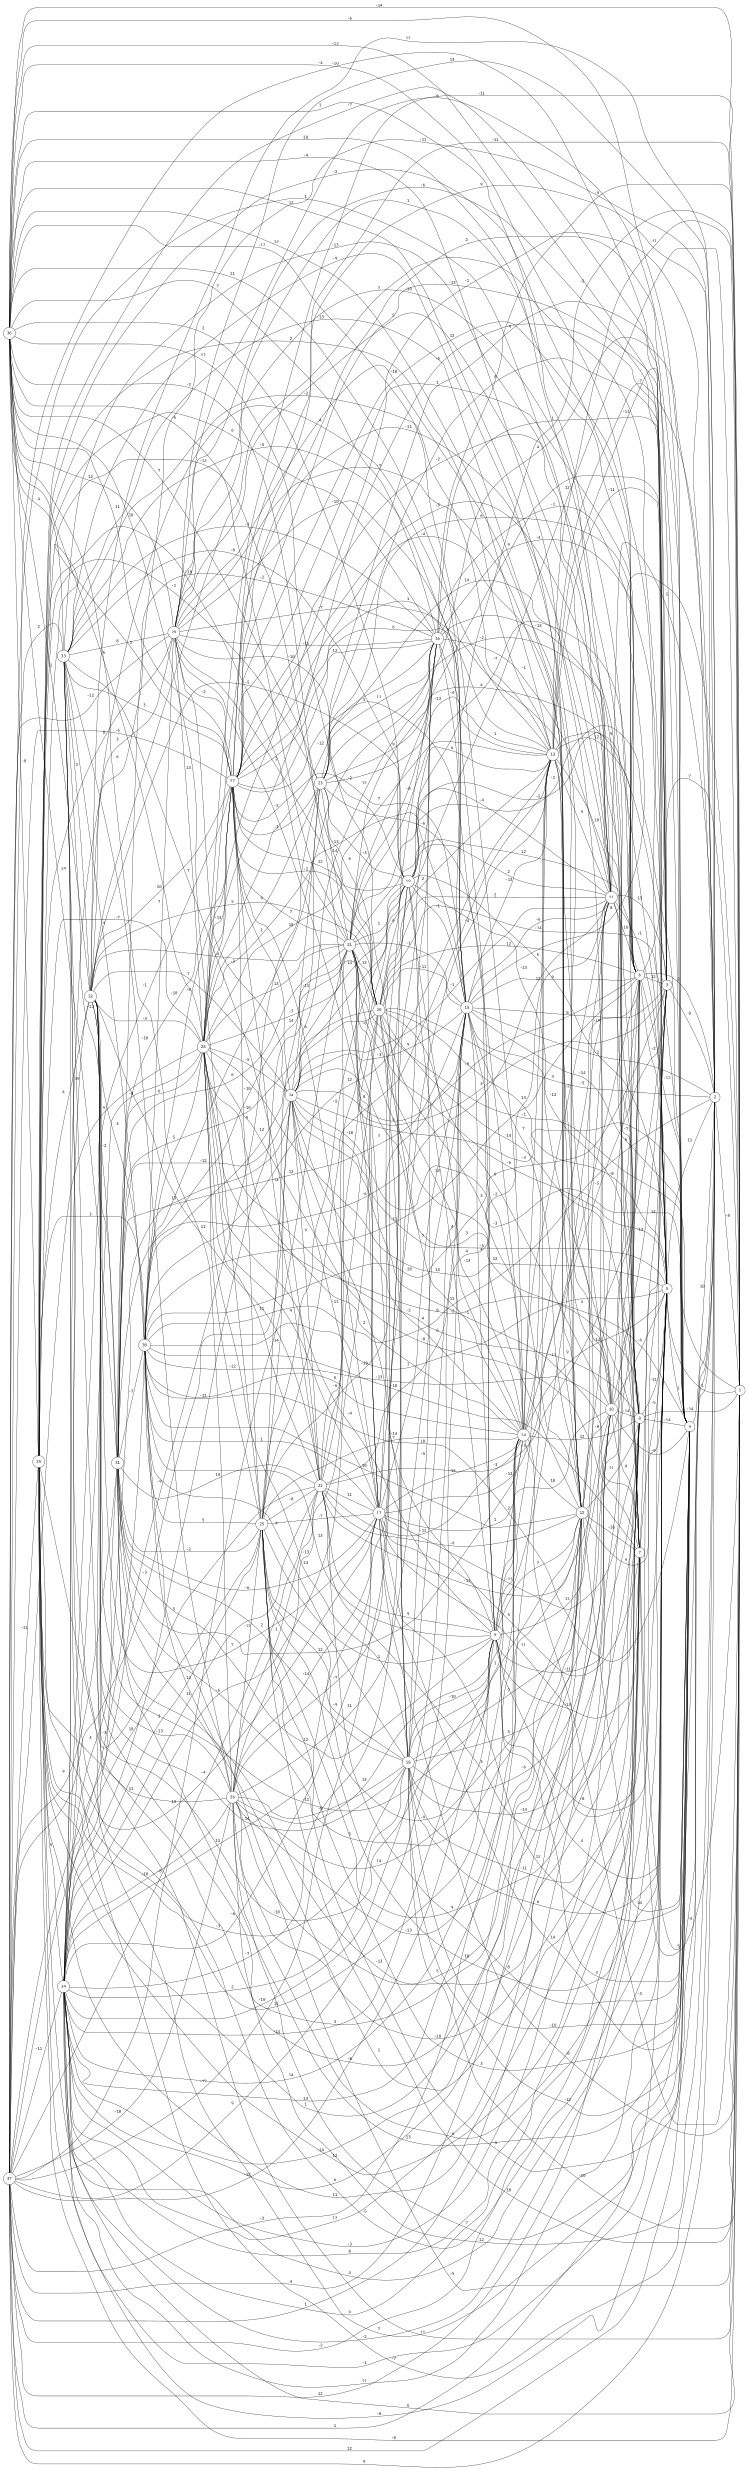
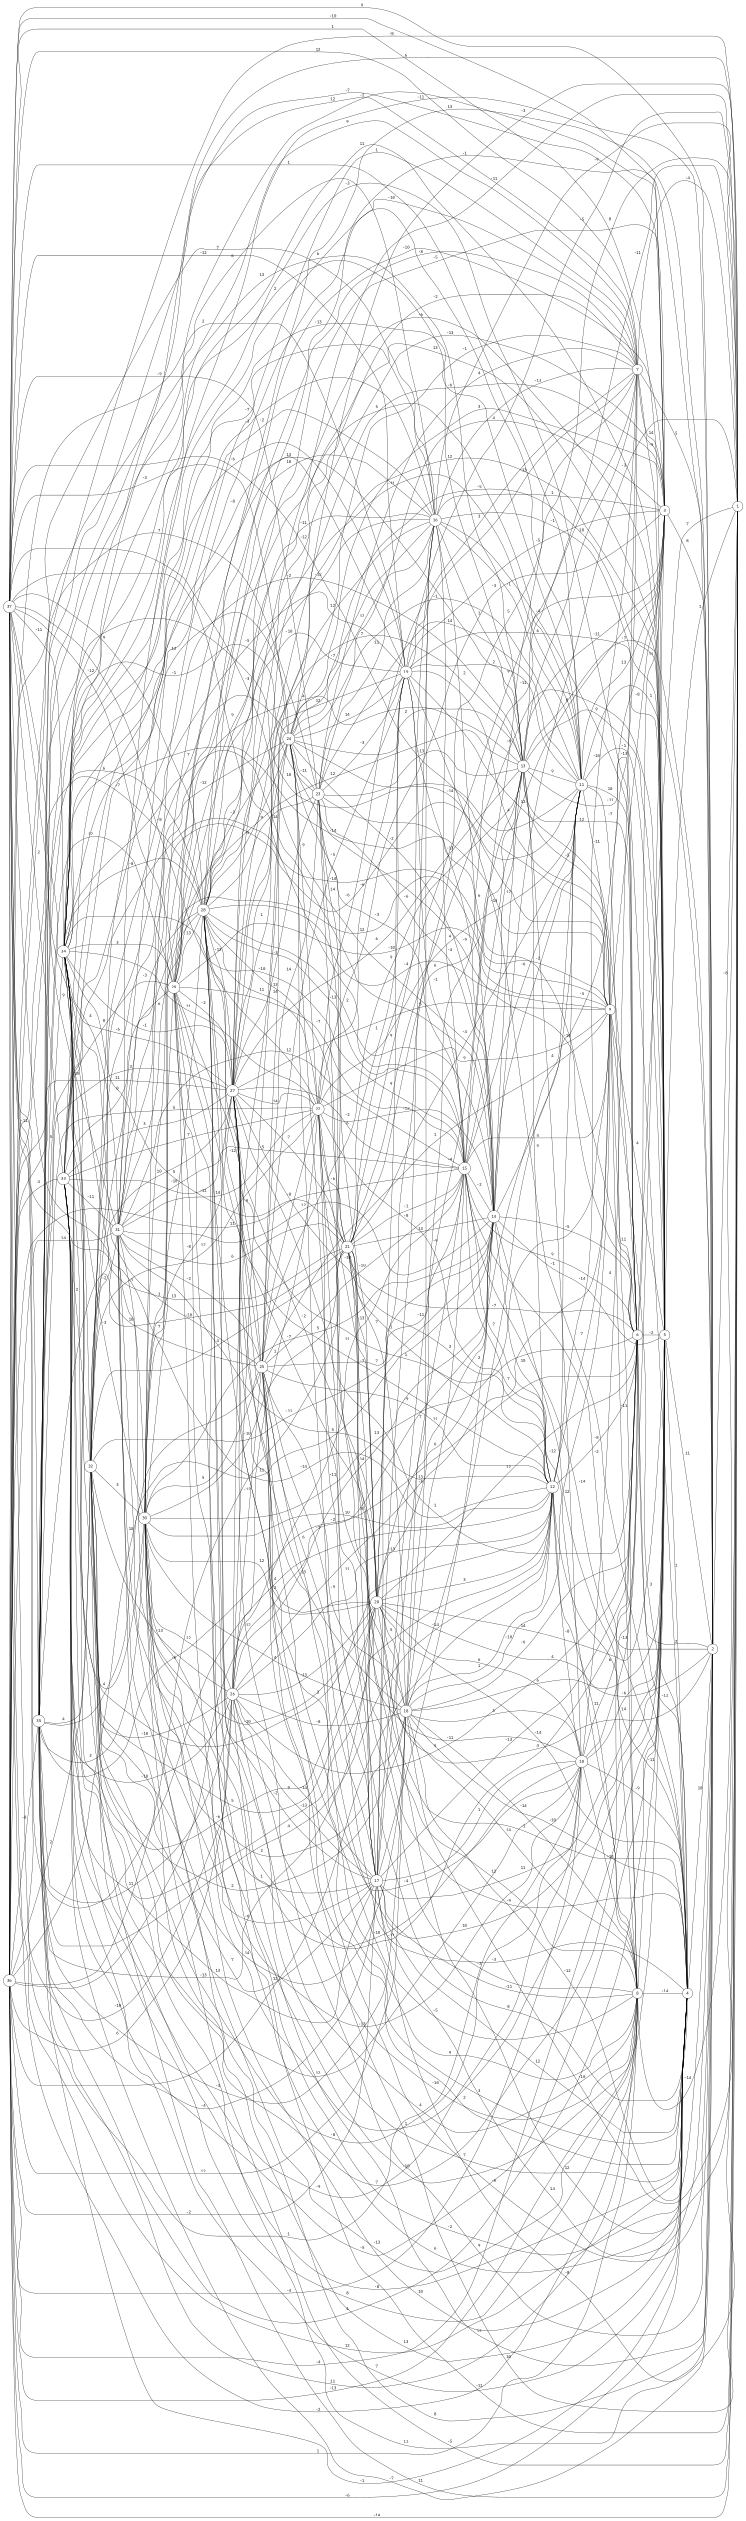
  graph {
    fontname="IBM Plex Mono"
    rankdir=LR
    node [fontname="IBM Plex Mono" shape=circle]
    edge [fontname="IBM Plex Mono"]
    37
    2
    3
    4
    5
    7
    8
    9
    10
    11
    12
    14
    15
    19
    21
    22
    23
    24
    25
    26
    27
    28
    29
    31
    33
    34
    35
    1
    6
    13
    16
    17
    18
    20
    30
    32
    36
    37 -- 2 [label=9]
    37 -- 3 [label=-10]
    37 -- 4 [label=12]
    37 -- 5 [label=1]
    37 -- 7 [label=12]
    37 -- 8 [label=-2]
    37 -- 9 [label=-12]
    37 -- 10 [label=1]
    37 -- 11 [label=1]
    37 -- 12 [label=4]
    37 -- 14 [label=-3]
    37 -- 15 [label=9]
    37 -- 19 [label=-12]
    37 -- 21 [label=13]
    37 -- 22 [label=-8]
    37 -- 23 [label=-9]
    37 -- 24 [label=-3]
    37 -- 25 [label=10]
    37 -- 26 [label=-10]
    37 -- 27 [label=-6]
    37 -- 28 [label=9]
    37 -- 29 [label=-12]
    37 -- 31 [label=9]
    37 -- 33 [label=2]
    37 -- 34 [label=-11]
    37 -- 35 [label=-11]
    2 -- 1 [label=-8]
    3 -- 2 [label=8]
    4 -- 2 [label=10]
    5 -- 2 [label=11]
    5 -- 4 [label=1]
    5 -- 1 [label=1]
    7 -- 2 [label=5]
    7 -- 3 [label=14]
    7 -- 5 [label=-5]
    7 -- 1 [label=-4]
    8 -- 4 [label=-14]
    8 -- 5 [label=-11]
    8 -- 1 [label=-14]
    9 -- 3 [label=-8]
    9 -- 4 [label=3]
    9 -- 5 [label=4]
    9 -- 7 [label=-13]
    9 -- 8 [label=-11]
    9 -- 6 [label=11]
    10 -- 3 [label=-13]
    10 -- 4 [label=-9]
    10 -- 5 [label=-6]
    10 -- 7 [label=4]
    10 -- 8 [label=-14]
    10 -- 6 [label=6]
    11 -- 2 [label=1]
    11 -- 3 [label=13]
    11 -- 5 [label=-1]
    11 -- 8 [label=-7]
    11 -- 9 [label=-11]
    11 -- 6 [label=10]
    12 -- 4 [label=14]
-   12 -- 5 [label=9]
    12 -- 7 [label=-10]
    12 -- 8 [label=11]
    12 -- 9 [label=7]
    12 -- 10 [label=-8]
    12 -- 11 [label=-14]
    12 -- 6 [label=-8]
    14 -- 3 [label=-5]
    14 -- 5 [label=-14]
    14 -- 8 [label=12]
    14 -- 11 [label=-2]
    14 -- 12 [label=10]
    14 -- 1 [label=-3]
    14 -- 6 [label=-5]
    14 -- 13 [label=12]
    15 -- 2 [label=-2]
    15 -- 3 [label=8]
    15 -- 4 [label=-14]
    15 -- 8 [label=-12]
    15 -- 9 [label=4]
    15 -- 11 [label=-6]
    15 -- 12 [label=7]
    15 -- 14 [label=-2]
    15 -- 1 [label=8]
    15 -- 6 [label=9]
    15 -- 13 [label=-13]
    19 -- 3 [label=-5]
    19 -- 4 [label=-1]
    19 -- 5 [label=6]
    19 -- 7 [label=-13]
    19 -- 9 [label=4]
    19 -- 11 [label=2]
    19 -- 14 [label=-13]
    19 -- 15 [label=-1]
    19 -- 1 [label=-5]
    19 -- 6 [label=12]
    21 -- 2 [label=4]
    21 -- 3 [label=9]
    21 -- 4 [label=-1]
    21 -- 5 [label=-6]
    21 -- 8 [label=12]
    21 -- 11 [label=-4]
    21 -- 12 [label=3]
    21 -- 14 [label=13]
    21 -- 15 [label=-1]
    21 -- 19 [label=1]
    21 -- 6 [label=-7]
    21 -- 13 [label=6]
    21 -- 16 [label=9]
    21 -- 17 [label=8]
    21 -- 18 [label=7]
    21 -- 20 [label=13]
    22 -- 3 [label=-3]
    22 -- 4 [label=8]
    22 -- 7 [label=3]
    22 -- 9 [label=9]
    22 -- 10 [label=-11]
    22 -- 11 [label=4]
    22 -- 12 [label=-9]
    22 -- 14 [label=-12]
    22 -- 19 [label=-6]
    22 -- 21 [label=-6]
    22 -- 17 [label=11]
    22 -- 20 [label=-10]
    23 -- 3 [label=4]
    23 -- 4 [label=-9]
    23 -- 7 [label=4]
    23 -- 8 [label=-2]
    23 -- 11 [label=14]
    23 -- 14 [label=-6]
    23 -- 19 [label=-3]
    23 -- 21 [label=14]
    23 -- 6 [label=6]
    23 -- 13 [label=-13]
    23 -- 16 [label=11]
    23 -- 20 [label=6]
    24 -- 3 [label=3]
    24 -- 4 [label=-3]
    24 -- 5 [label=-5]
    24 -- 7 [label=-1]
    24 -- 9 [label=-14]
    24 -- 11 [label=-1]
    24 -- 14 [label=-2]
    24 -- 15 [label=-3]
    24 -- 19 [label=14]
    24 -- 22 [label=9]
    24 -- 23 [label=-11]
    24 -- 1 [label=-3]
    24 -- 6 [label=-9]
    24 -- 13 [label=2]
    24 -- 16 [label=12]
    24 -- 17 [label=-11]
    25 -- 2 [label=-6]
    25 -- 4 [label=3]
    25 -- 5 [label=10]
    25 -- 8 [label=9]
    25 -- 9 [label=1]
    25 -- 12 [label=-9]
    25 -- 14 [label=7]
    25 -- 15 [label=-10]
    25 -- 19 [label=-5]
    25 -- 22 [label=-8]
    25 -- 23 [label=14]
    25 -- 24 [label=14]
    25 -- 1 [label=10]
    25 -- 13 [label=9]
    25 -- 17 [label=-7]
    25 -- 18 [label=-9]
    26 -- 2 [label=12]
    26 -- 3 [label=-6]
    26 -- 4 [label=7]
    26 -- 8 [label=-10]
    26 -- 9 [label=13]
    26 -- 12 [label=-13]
    26 -- 14 [label=14]
    26 -- 15 [label=11]
    26 -- 22 [label=1]
    26 -- 25 [label=-12]
    26 -- 6 [label=5]
    26 -- 16 [label=-7]
    26 -- 17 [label=-14]
    26 -- 18 [label=-8]
    26 -- 20 [label=-13]
    27 -- 2 [label=9]
    27 -- 3 [label=-13]
    27 -- 4 [label=2]
    27 -- 5 [label=12]
    27 -- 7 [label=-2]
    27 -- 8 [label=-5]
    27 -- 9 [label=5]
    27 -- 10 [label=-4]
    27 -- 12 [label=1]
    27 -- 15 [label=-2]
    27 -- 19 [label=12]
    27 -- 21 [label=7]
    27 -- 22 [label=14]
    27 -- 23 [label=-3]
    27 -- 24 [label=1]
    27 -- 25 [label=9]
    27 -- 1 [label=-11]
    27 -- 6 [label=1]
    27 -- 13 [label=6]
    27 -- 16 [label=12]
    27 -- 17 [label=6]
    27 -- 20 [label=-2]
    28 -- 2 [label=-1]
    28 -- 3 [label=-5]
    28 -- 4 [label=-2]
    28 -- 5 [label=13]
    28 -- 7 [label=-8]
    28 -- 8 [label=4]
    28 -- 9 [label=-4]
    28 -- 11 [label=-11]
    28 -- 14 [label=2]
    28 -- 15 [label=-13]
    28 -- 21 [label=13]
    28 -- 22 [label=11]
    28 -- 23 [label=9]
    28 -- 24 [label=-5]
    28 -- 25 [label=-12]
    28 -- 27 [label=-13]
    28 -- 1 [label=-11]
    28 -- 13 [label=7]
    28 -- 16 [label=-12]
    28 -- 17 [label=9]
    28 -- 18 [label=13]
    28 -- 20 [label=-7]
    29 -- 2 [label=13]
    29 -- 4 [label=6]
    29 -- 5 [label=-6]
    29 -- 8 [label=-10]
    29 -- 9 [label=-10]
    29 -- 10 [label=-10]
    29 -- 11 [label=5]
    29 -- 12 [label=-7]
    29 -- 15 [label=-7]
    29 -- 19 [label=-10]
    29 -- 24 [label=-3]
    29 -- 27 [label=-2]
    29 -- 28 [label=13]
    29 -- 6 [label=1]
    29 -- 16 [label=-11]
    29 -- 17 [label=-2]
    29 -- 20 [label=2]
    31 -- 2 [label=-11]
    31 -- 4 [label=13]
    31 -- 7 [label=1]
    31 -- 8 [label=-13]
    31 -- 9 [label=12]
    31 -- 11 [label=-6]
    31 -- 12 [label=5]
    31 -- 14 [label=12]
    31 -- 15 [label=12]
    31 -- 21 [label=6]
    31 -- 22 [label=14]
    31 -- 24 [label=-12]
    31 -- 25 [label=-2]
    31 -- 27 [label=-10]
    31 -- 28 [label=6]
    31 -- 17 [label=-6]
    31 -- 18 [label=2]
    31 -- 20 [label=-10]
    31 -- 30 [label=-7]
    33 -- 2 [label=-7]
    33 -- 4 [label=7]
    33 -- 5 [label=-5]
    33 -- 9 [label=-10]
    33 -- 10 [label=-9]
    33 -- 11 [label=-13]
    33 -- 12 [label=-13]
    33 -- 15 [label=-5]
    33 -- 19 [label=-8]
    33 -- 22 [label=7]
    33 -- 26 [label=-10]
    33 -- 27 [label=3]
    33 -- 29 [label=8]
    33 -- 31 [label=-11]
    33 -- 13 [label=-2]
    33 -- 16 [label=-3]
    33 -- 30 [label=4]
    33 -- 32 [label=2]
    34 -- 3 [label=-2]
    34 -- 4 [label=-8]
    34 -- 5 [label=11]
    34 -- 7 [label=9]
    34 -- 8 [label=8]
    34 -- 9 [label=-14]
    34 -- 10 [label=12]
    34 -- 11 [label=6]
    34 -- 12 [label=-14]
    34 -- 14 [label=14]
    34 -- 15 [label=-10]
    34 -- 19 [label=-6]
    34 -- 21 [label=-11]
    34 -- 22 [label=11]
    34 -- 24 [label=13]
    34 -- 25 [label=3]
    34 -- 26 [label=-10]
    34 -- 27 [label=-1]
    34 -- 28 [label=-8]
    34 -- 29 [label=3]
    34 -- 31 [label=4]
    34 -- 1 [label=6]
    34 -- 6 [label=-3]
    34 -- 13 [label=13]
    34 -- 16 [label=-7]
    34 -- 17 [label=13]
    34 -- 18 [label=2]
    34 -- 20 [label=-6]
    34 -- 30 [label=-3]
    34 -- 32 [label=10]
    35 -- 3 [label=-7]
    35 -- 4 [label=-1]
    35 -- 5 [label=4]
    35 -- 7 [label=12]
    35 -- 8 [label=11]
-   35 -- 12 [label=1]
+   35 -- 12 [label=4]
    35 -- 14 [label=11]
    35 -- 21 [label=-10]
    35 -- 22 [label=5]
    35 -- 23 [label=-1]
    35 -- 26 [label=11]
    35 -- 27 [label=2]
    35 -- 28 [label=-7]
    35 -- 29 [label=8]
    35 -- 34 [label=5]
    35 -- 1 [label=-8]
    35 -- 6 [label=-2]
    35 -- 13 [label=2]
    35 -- 16 [label=6]
    35 -- 17 [label=-4]
    35 -- 18 [label=-3]
    35 -- 20 [label=-13]
    35 -- 30 [label=3]
    35 -- 32 [label=4]
    6 -- 2 [label=2]
    6 -- 3 [label=11]
    6 -- 4 [label=-12]
    6 -- 5 [label=-2]
    6 -- 1 [label=7]
    13 -- 2 [label=-7]
    13 -- 3 [label=-11]
    13 -- 4 [label=-11]
    13 -- 5 [label=9]
    13 -- 7 [label=10]
    13 -- 9 [label=-5]
    13 -- 10 [label=4]
    13 -- 11 [label=9]
    13 -- 12 [label=9]
    13 -- 1 [label=-11]
    13 -- 6 [label=12]
    16 -- 3 [label=1]
    16 -- 5 [label=-1]
    16 -- 7 [label=-13]
    16 -- 11 [label=-1]
-   9 -- 14 [label=2]
+   16 -- 14 [label=2]
    16 -- 15 [label=-4]
    16 -- 1 [label=-9]
    16 -- 6 [label=-4]
    16 -- 13 [label=1]
    17 -- 2 [label=14]
    17 -- 4 [label=12]
    17 -- 5 [label=11]
    17 -- 7 [label=5]
    17 -- 8 [label=-11]
    17 -- 10 [label=1]
    17 -- 14 [label=-14]
    17 -- 15 [label=7]
    17 -- 1 [label=-8]
    17 -- 6 [label=-13]
    17 -- 13 [label=-4]
    17 -- 16 [label=-8]
    18 -- 2 [label=-12]
    18 -- 4 [label=-10]
    18 -- 5 [label=6]
    18 -- 7 [label=-11]
    18 -- 8 [label=-14]
    18 -- 9 [label=-10]
    18 -- 10 [label=5]
    18 -- 11 [label=7]
    18 -- 12 [label=1]
    18 -- 15 [label=6]
    18 -- 1 [label=-10]
    18 -- 6 [label=-6]
    18 -- 16 [label=-5]
    20 -- 2 [label=4]
    20 -- 4 [label=-14]
    20 -- 5 [label=14]
    20 -- 8 [label=14]
    20 -- 10 [label=6]
    20 -- 11 [label=2]
    20 -- 12 [label=3]
    20 -- 14 [label=11]
    20 -- 15 [label=-11]
    20 -- 19 [label=9]
    20 -- 1 [label=12]
    20 -- 6 [label=12]
    20 -- 18 [label=5]
    30 -- 2 [label=8]
    30 -- 3 [label=-10]
    30 -- 4 [label=10]
    30 -- 5 [label=1]
    30 -- 7 [label=-10]
    30 -- 9 [label=13]
    30 -- 10 [label=-13]
    30 -- 12 [label=10]
    30 -- 14 [label=5]
    30 -- 21 [label=-10]
    30 -- 25 [label=5]
    30 -- 26 [label=12]
    30 -- 27 [label=-8]
    30 -- 28 [label=5]
    30 -- 29 [label=7]
    30 -- 1 [label=-5]
    30 -- 6 [label=-11]
    30 -- 13 [label=12]
    30 -- 16 [label=10]
    30 -- 17 [label=1]
    30 -- 18 [label=4]
    30 -- 20 [label=12]
    32 -- 2 [label=11]
    32 -- 5 [label=7]
    32 -- 10 [label=-8]
    32 -- 12 [label=3]
    32 -- 14 [label=-11]
    32 -- 19 [label=-5]
    32 -- 21 [label=4]
    32 -- 22 [label=12]
    32 -- 24 [label=7]
    32 -- 26 [label=-13]
    32 -- 27 [label=10]
    32 -- 28 [label=-3]
    32 -- 31 [label=-2]
    32 -- 1 [label=11]
    32 -- 13 [label=4]
    32 -- 16 [label=-2]
    32 -- 17 [label=7]
    32 -- 18 [label=14]
    32 -- 20 [label=5]
    32 -- 30 [label=3]
    36 -- 4 [label=-6]
    36 -- 5 [label=-13]
    36 -- 8 [label=1]
    36 -- 10 [label=-4]
    36 -- 11 [label=10]
    36 -- 12 [label=12]
    36 -- 14 [label=-12]
    36 -- 15 [label=11]
    36 -- 19 [label=2]
    36 -- 21 [label=-6]
    36 -- 23 [label=7]
    36 -- 25 [label=10]
    36 -- 26 [label=6]
    36 -- 27 [label=11]
    36 -- 28 [label=6]
    36 -- 29 [label=12]
    36 -- 31 [label=14]
    36 -- 33 [label=4]
    36 -- 35 [label=-8]
    36 -- 1 [label=-14]
    36 -- 6 [label=-4]
    36 -- 13 [label=13]
    36 -- 16 [label=7]
    36 -- 17 [label=-2]
    36 -- 18 [label=12]
    36 -- 32 [label=2]
  }
